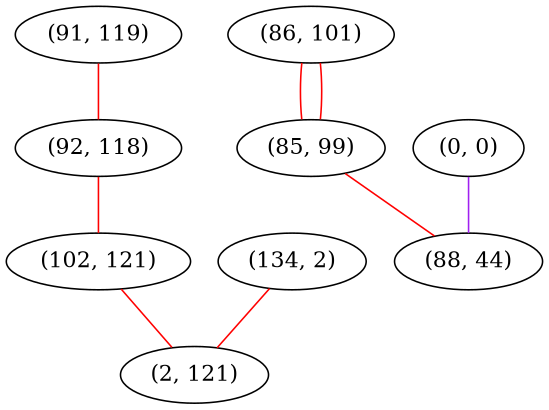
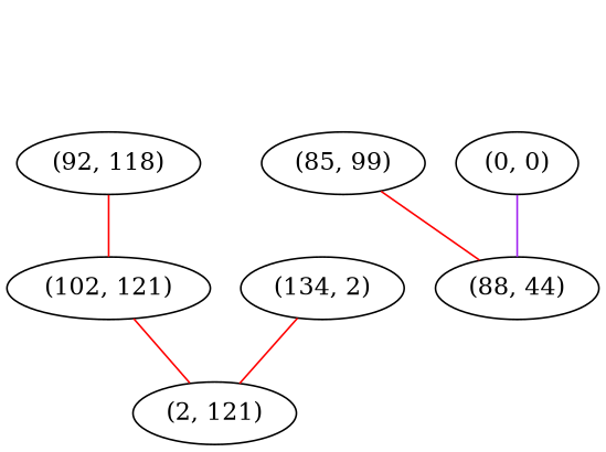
  graph {
    edge [color=red weight=1]
-   "(91, 119)"
    "(92, 118)"
    "(102, 121)"
-   "(86, 101)"
    "(85, 99)"
    "(2, 121)"
    n7 [label="(88, 44)"]
    "(134, 2)"
    "(0, 0)"
-   "(91, 119)" -- "(92, 118)"
    "(92, 118)" -- "(102, 121)"
    "(102, 121)" -- "(2, 121)"
-   "(86, 101)" -- "(85, 99)"
-   "(86, 101)" -- "(85, 99)"
    "(85, 99)" -- n7
    "(134, 2)" -- "(2, 121)"
    "(0, 0)" -- n7 [color=purple weight=4]
  }
